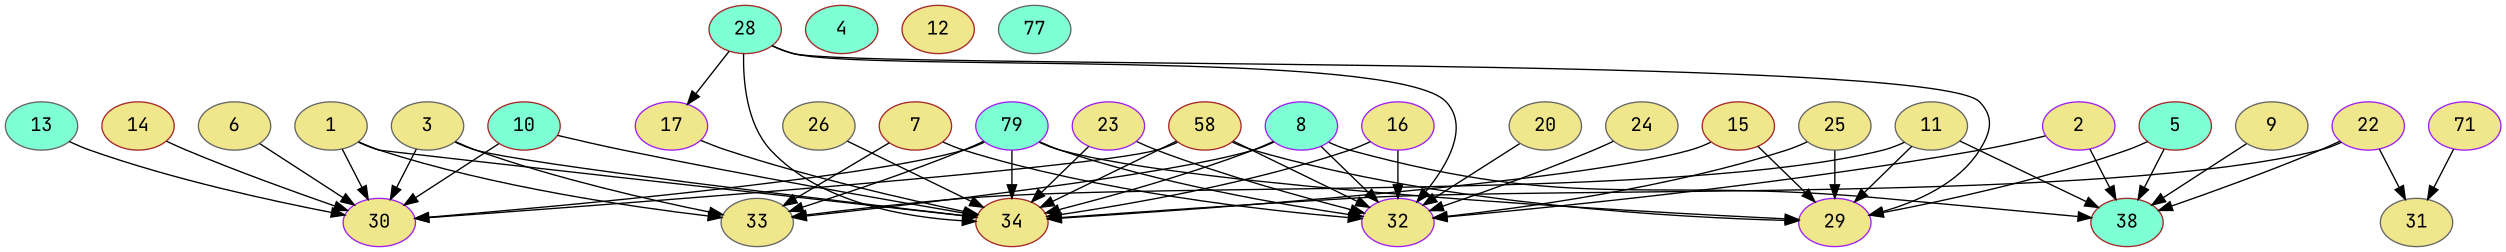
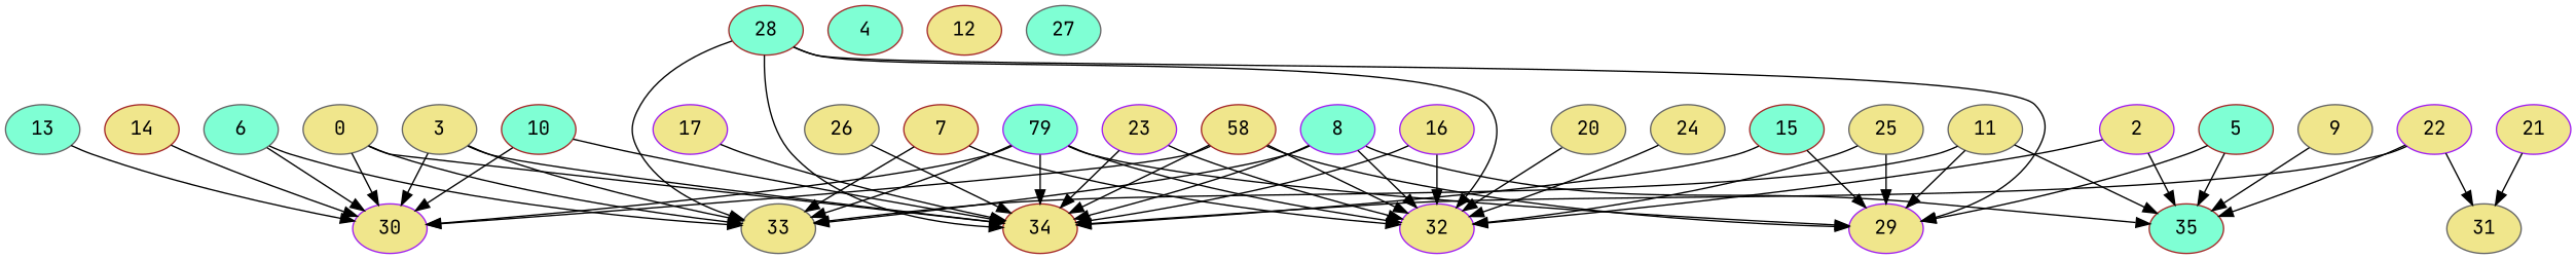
  digraph {
    fontname="JetBrains Mono"
    node [alpha=0.08 color=gray40 fillcolor=khaki fontname="JetBrains Mono" style=filled]
    edge [fontname="JetBrains Mono"]
-   1 [alpha=0.00 expect_size=37844992]
+   1 [alpha=0.00 expect_size=37844992 label=0]
    30 [alpha=0.04 color=purple expect_size=17661952]
    33 [alpha=0.06 expect_size=41388032]
    34 [alpha=0.10 color=brown expect_size=27761664]
    2 [alpha=0.05 color=purple expect_size=20533248]
    32 [alpha=0.11 color=purple expect_size=23730176]
-   35 [color=brown expect_size=40994816 fillcolor=aquamarine label=38]
+   35 [color=brown expect_size=40994816 fillcolor=aquamarine]
    3 [alpha=0.13 expect_size=22026240]
    4 [alpha=0.06 color=brown expect_size=16200704 fillcolor=aquamarine]
    5 [alpha=0.17 color=brown expect_size=51898368 fillcolor=aquamarine]
    29 [alpha=0.06 color=purple expect_size=28544000]
-   6 [alpha=0.07 expect_size=30779392]
+   6 [alpha=0.07 expect_size=30779392 fillcolor=aquamarine]
    7 [alpha=0.05 color=brown expect_size=22007808]
    8 [alpha=0.07 color=purple expect_size=47769600 fillcolor=aquamarine]
    9 [alpha=0.11 expect_size=14484480]
    10 [alpha=0.05 color=brown expect_size=21743616 fillcolor=aquamarine]
    11 [alpha=0.15 expect_size=29180928]
    12 [color=brown expect_size=30257152]
    13 [alpha=0.20 expect_size=42863616 fillcolor=aquamarine]
    14 [alpha=0.18 color=brown expect_size=27056128]
-   15 [alpha=0.03 color=brown expect_size=40188928]
+   15 [alpha=0.03 color=brown expect_size=40188928 fillcolor=aquamarine]
    16 [alpha=0.09 color=purple expect_size=32395264]
    17 [color=purple expect_size=48113664]
    n24 [alpha=0.01 color=brown expect_size=12199936 label=58]
    n25 [alpha=0.15 color=purple expect_size=28713984 fillcolor=aquamarine label=79]
    20 [alpha=0.15 expect_size=8627200]
-   21 [color=purple expect_size=21082112 label=71]
+   21 [color=purple expect_size=21082112]
    31 [alpha=0.12 expect_size=52375552]
    22 [alpha=0.07 color=purple expect_size=8679424]
    23 [alpha=0.14 color=purple expect_size=28366848]
    24 [alpha=0.06 expect_size=27764736]
    25 [alpha=0.17 expect_size=23435264]
    26 [alpha=0.19 expect_size=30511104]
-   27 [expect_size=5597184 fillcolor=aquamarine label=77]
+   27 [expect_size=5597184 fillcolor=aquamarine]
    28 [alpha=0.15 color=brown expect_size=25379840 fillcolor=aquamarine]
    1 -> 30
    1 -> 33
    1 -> 34
    2 -> 32
    2 -> 35
    3 -> 30
    3 -> 33
    3 -> 34
    5 -> 35
    5 -> 29
    6 -> 30
+   6 -> 33
    7 -> 33
    7 -> 32
    8 -> 33
    8 -> 34
    8 -> 32
    8 -> 35
    9 -> 35
    10 -> 30
    10 -> 34
    11 -> 33
    11 -> 35
    11 -> 29
    13 -> 30
    14 -> 30
    15 -> 34
    15 -> 29
    16 -> 34
    16 -> 32
    17 -> 34
    n24 -> 30
    n24 -> 34
    n24 -> 32
    n24 -> 29
    n25 -> 30
    n25 -> 33
    n25 -> 34
    n25 -> 32
    n25 -> 29
    20 -> 32
    21 -> 31
    22 -> 34
    22 -> 35
    22 -> 31
    23 -> 34
    23 -> 32
    24 -> 32
    25 -> 32
    25 -> 29
    26 -> 34
-   28 -> 17
+   28 -> 33
    28 -> 34
    28 -> 32
    28 -> 29
  }
